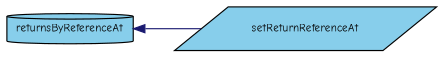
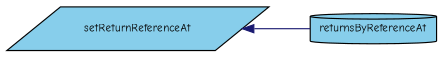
  digraph {
    rankdir=LR
    fontname="Comic Neue"
    node [color=black fillcolor=skyblue fontname="Comic Neue" fontsize=10 style=filled]
    n1 [fontcolor=black height=0.2 label=returnsByReferenceAt shape=cylinder width=0.4]
    n2 [height=0.2 label=setReturnReferenceAt shape=parallelogram width=0.4]
-   n1 -> n2 [color=midnightblue dir=back fontname="Comic Neue" fontsize=10 labelfontname=Helvetica labelfontsize=10 style=solid]
+   n2 -> n1 [color=midnightblue dir=back fontname="Comic Neue" fontsize=10 labelfontname=Helvetica labelfontsize=10 style=solid]
  }
